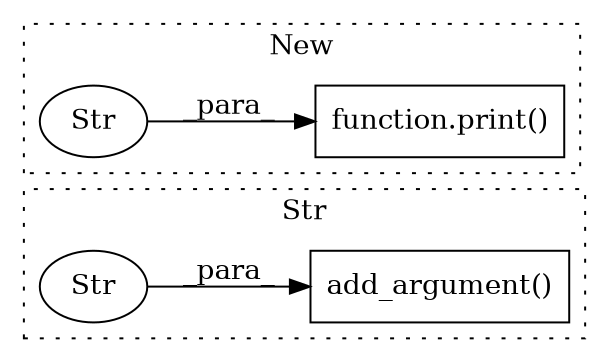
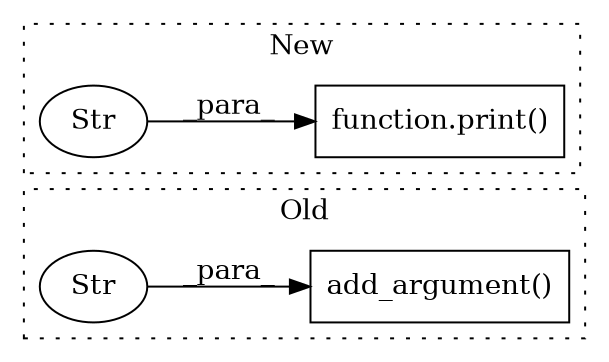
  digraph {
    rankdir=LR
    node [a=75 shape=box]
    n1 [l="20,99" label="add_argument()" s="17105,17142"]
    n2 [a=66 l=17 label=Str s=17125 shape=ellipse]
    n3 [l="6,16" label="function.print()" s="26647,26657"]
    n4 [a=66 l=4 label=Str s=26653 shape=ellipse]
    subgraph cluster_1 {
-     label=Str
+     label=Old
      style=dotted
      n1
      n2
    }
    subgraph cluster_2 {
      label=New
      style=dotted
      n3
      n4
    }
    n2 -> n1 [label=_para_]
    n4 -> n3 [label=_para_]
  }
